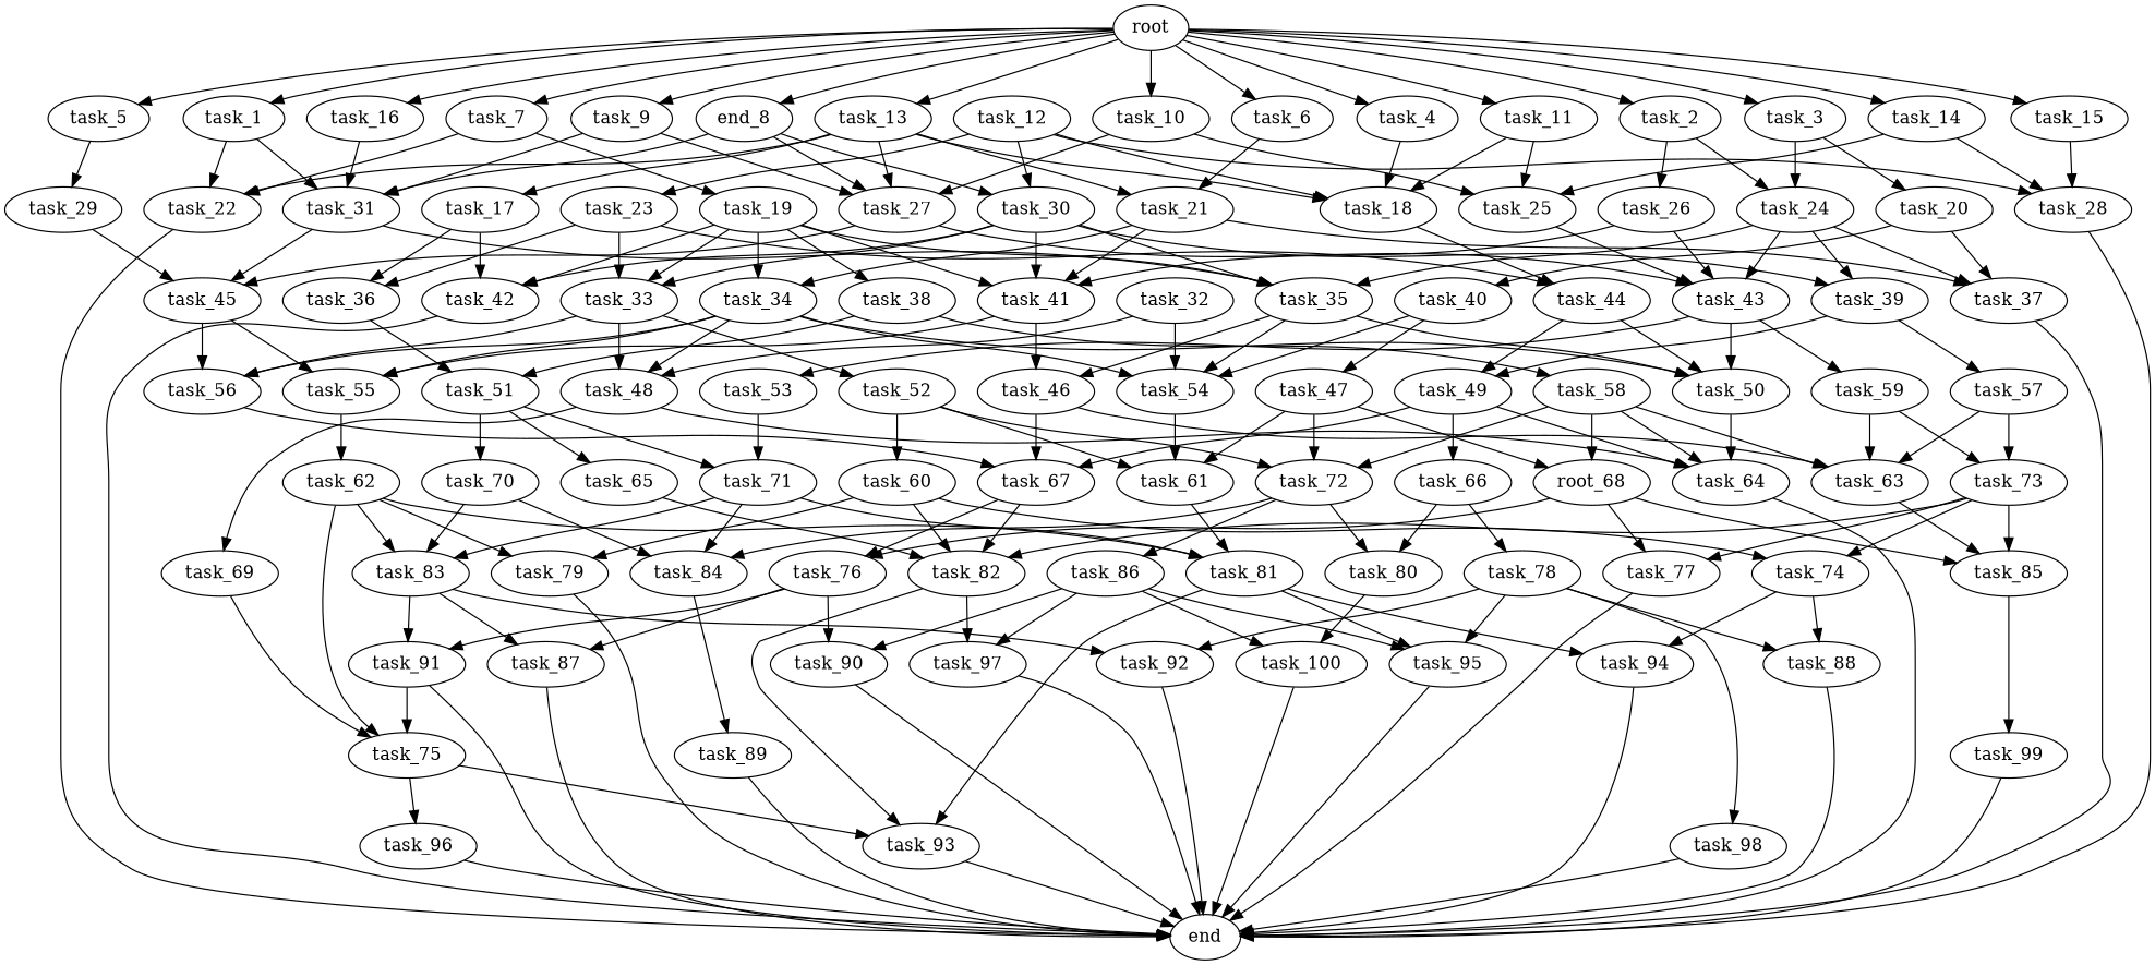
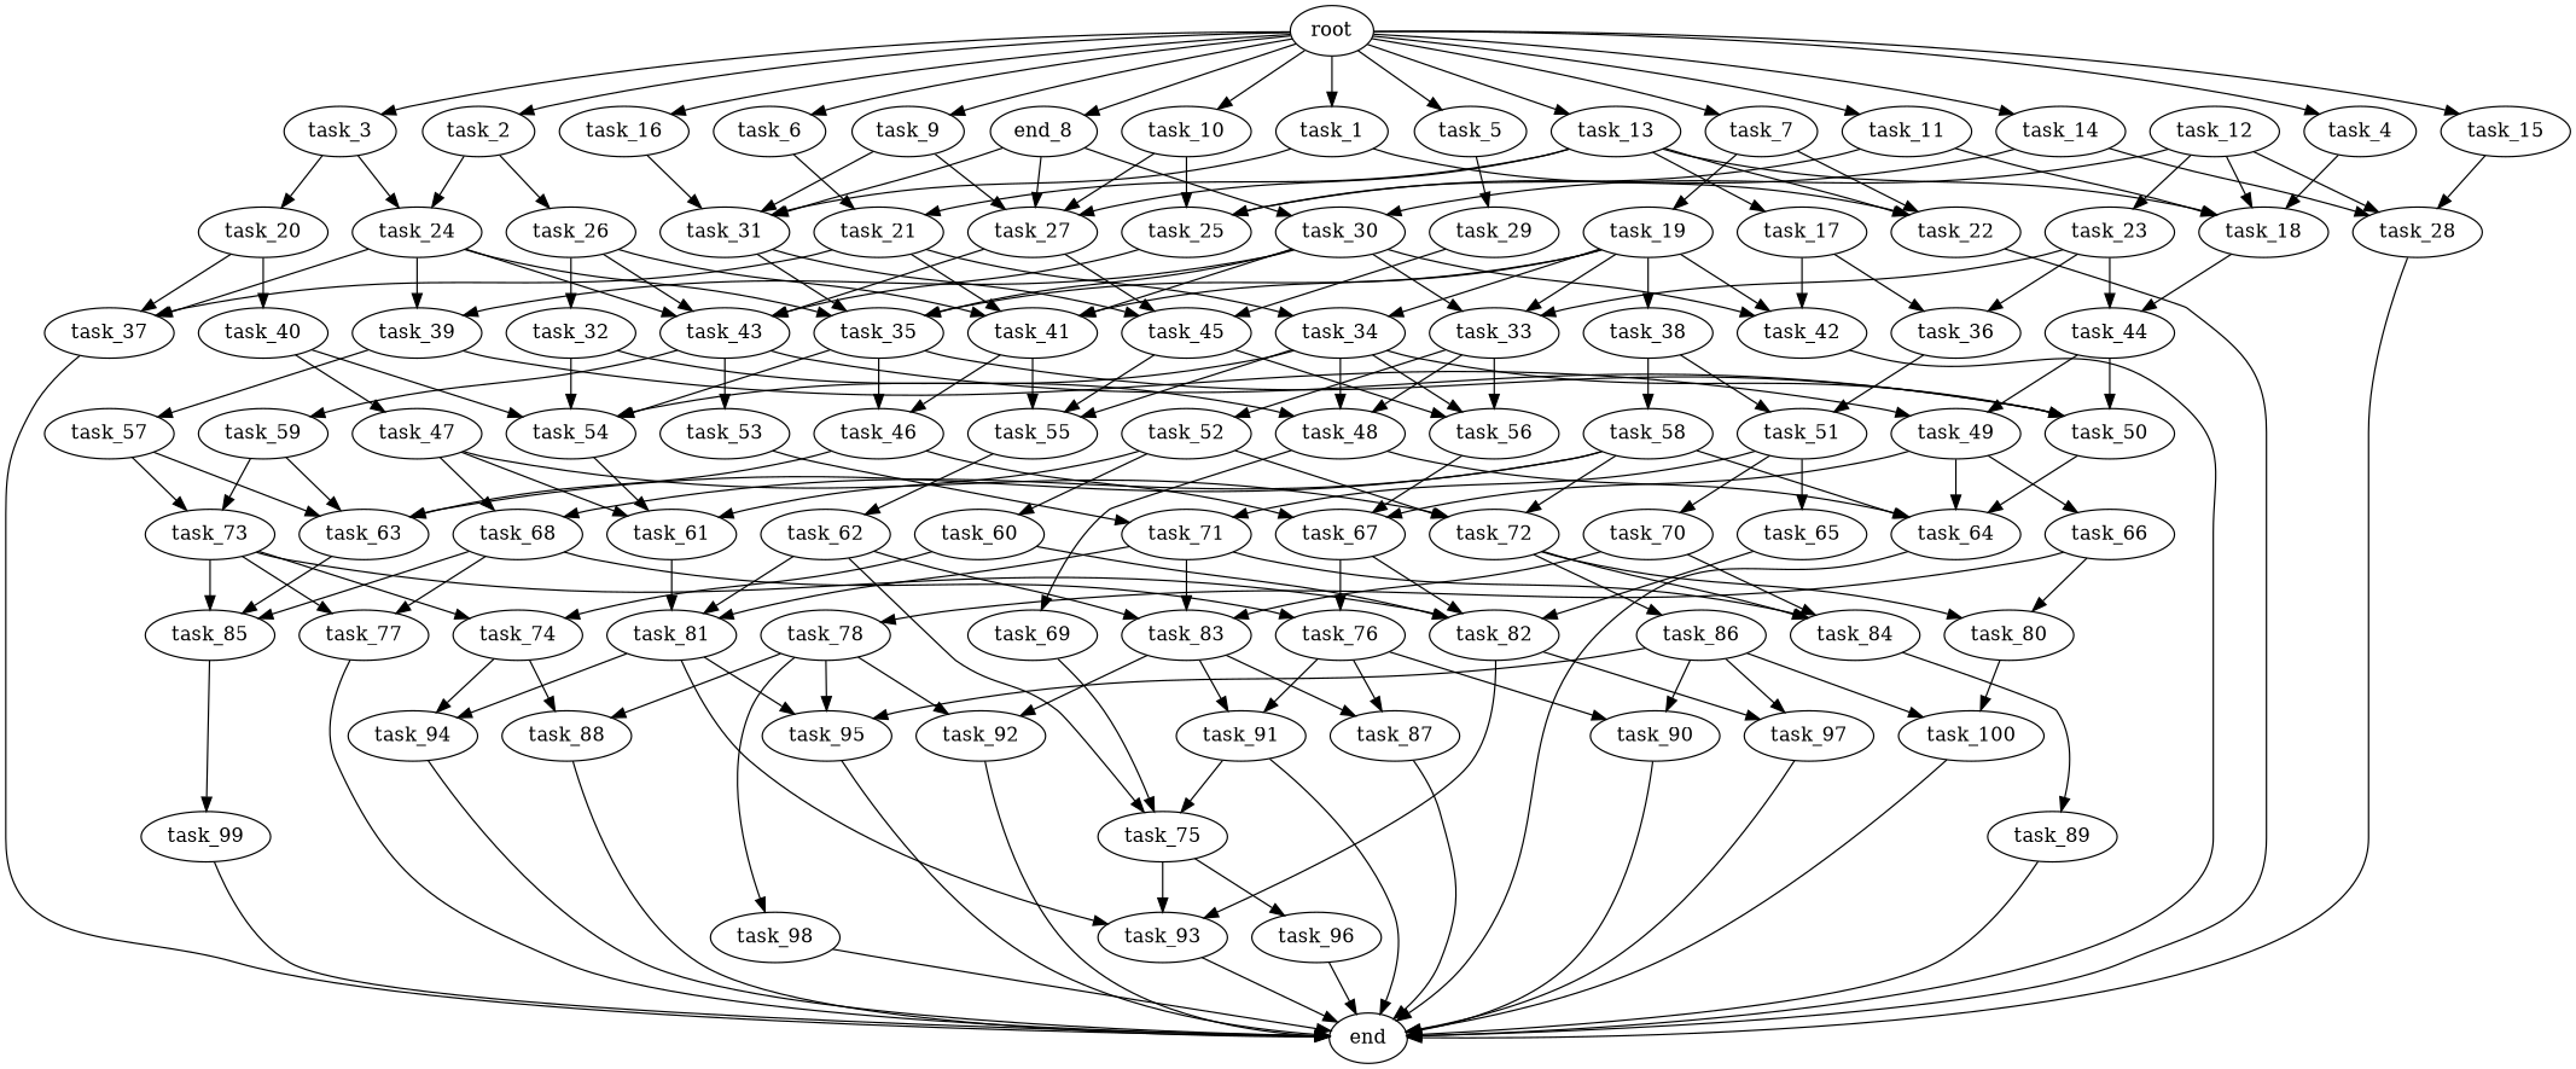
  digraph {
    task_66
    task_78
    task_80
    task_92
    task_95
    task_88
    task_98
    task_100
    task_71
    task_84
    task_83
    task_81
    task_89
    task_87
    task_91
    task_93
    task_94
-   task_79
    end
    task_27
    task_45
    task_43
    task_56
    task_55
    task_50
    task_59
    task_53
    task_34
    task_54
    task_48
    task_67
    task_61
    task_69
    task_64
    task_62
    task_75
    task_96
    task_63
    task_85
    task_99
    task_26
    task_32
    task_41
    task_46
    task_25
    task_44
    task_49
    task_19
    task_38
    task_33
    task_42
    task_35
    task_58
    task_51
    task_52
    task_57
    task_73
    task_77
    task_82
    task_74
    task_47
    task_72
-   task_68 [label=root_68]
+   task_68
    task_86
    task_76
    task_29
    task_20
    task_40
    task_37
    task_15
    task_28
    task_16
    task_31
    task_97
    task_65
    task_10
    task_30
    task_39
    task_23
    task_36
    task_70
    task_4
    task_18
    task_9
    task_14
    task_90
    task_12
    task_24
    task_60
    task_11
    task_6
    task_21
    task_17
    task_22
    root
    task_1
    task_13
    task_2
    task_5
    task_7
    task_3
    n102 [label=end_8]
    task_66 -> task_78
    task_66 -> task_80
    task_78 -> task_92
    task_78 -> task_95
    task_78 -> task_88
    task_78 -> task_98
    task_80 -> task_100
    task_92 -> end
    task_95 -> end
    task_88 -> end
    task_98 -> end
    task_100 -> end
    task_71 -> task_84
    task_71 -> task_83
    task_71 -> task_81
    task_84 -> task_89
    task_83 -> task_92
    task_83 -> task_87
    task_83 -> task_91
    task_81 -> task_95
    task_81 -> task_93
    task_81 -> task_94
    task_89 -> end
    task_87 -> end
    task_91 -> end
    task_91 -> task_75
    task_93 -> end
    task_94 -> end
-   task_79 -> end
    task_27 -> task_45
    task_27 -> task_43
    task_45 -> task_56
    task_45 -> task_55
    task_43 -> task_50
    task_43 -> task_59
    task_43 -> task_53
    task_56 -> task_67
    task_55 -> task_62
    task_50 -> task_64
    task_59 -> task_63
    task_59 -> task_73
    task_53 -> task_71
    task_34 -> task_56
    task_34 -> task_55
    task_34 -> task_50
    task_34 -> task_54
    task_34 -> task_48
    task_54 -> task_61
    task_48 -> task_69
    task_48 -> task_64
    task_67 -> task_82
    task_67 -> task_76
    task_61 -> task_81
    task_69 -> task_75
    task_64 -> end
    task_62 -> task_83
    task_62 -> task_81
-   task_62 -> task_79
    task_62 -> task_75
    task_75 -> task_93
    task_75 -> task_96
    task_96 -> end
    task_63 -> task_85
    task_85 -> task_99
    task_99 -> end
    task_26 -> task_43
+   task_26 -> task_32
    task_26 -> task_41
    task_32 -> task_54
    task_32 -> task_48
    task_41 -> task_55
    task_41 -> task_46
    task_46 -> task_67
    task_46 -> task_63
    task_25 -> task_43
    task_44 -> task_50
    task_44 -> task_49
    task_49 -> task_66
    task_49 -> task_67
    task_49 -> task_64
    task_19 -> task_34
    task_19 -> task_41
    task_19 -> task_38
    task_19 -> task_33
    task_19 -> task_42
    task_19 -> task_35
    task_38 -> task_58
    task_38 -> task_51
    task_33 -> task_56
    task_33 -> task_48
    task_33 -> task_52
    task_42 -> end
    task_35 -> task_50
    task_35 -> task_54
    task_35 -> task_46
    task_58 -> task_64
    task_58 -> task_63
    task_58 -> task_72
    task_58 -> task_68
    task_51 -> task_71
    task_51 -> task_65
    task_51 -> task_70
    task_52 -> task_61
    task_52 -> task_72
    task_52 -> task_60
    task_57 -> task_63
    task_57 -> task_73
    task_73 -> task_85
    task_73 -> task_77
    task_73 -> task_82
    task_73 -> task_74
    task_77 -> end
    task_82 -> task_93
    task_82 -> task_97
    task_74 -> task_88
    task_74 -> task_94
    task_47 -> task_61
    task_47 -> task_72
    task_47 -> task_68
    task_72 -> task_80
    task_72 -> task_84
    task_72 -> task_86
    task_68 -> task_85
    task_68 -> task_77
    task_68 -> task_76
    task_86 -> task_95
    task_86 -> task_100
    task_86 -> task_97
    task_86 -> task_90
    task_76 -> task_87
    task_76 -> task_91
    task_76 -> task_90
    task_29 -> task_45
    task_20 -> task_40
    task_20 -> task_37
    task_40 -> task_54
    task_40 -> task_47
    task_37 -> end
    task_15 -> task_28
    task_28 -> end
    task_16 -> task_31
    task_31 -> task_45
    task_31 -> task_35
    task_97 -> end
    task_65 -> task_82
    task_10 -> task_27
    task_10 -> task_25
    task_30 -> task_41
    task_30 -> task_33
    task_30 -> task_42
    task_30 -> task_35
    task_30 -> task_39
    task_39 -> task_49
    task_39 -> task_57
    task_23 -> task_44
    task_23 -> task_33
    task_23 -> task_36
    task_36 -> task_51
    task_70 -> task_84
    task_70 -> task_83
    task_4 -> task_18
    task_18 -> task_44
    task_9 -> task_27
    task_9 -> task_31
    task_14 -> task_25
    task_14 -> task_28
    task_90 -> end
    task_12 -> task_28
    task_12 -> task_30
    task_12 -> task_23
    task_12 -> task_18
    task_24 -> task_43
    task_24 -> task_35
    task_24 -> task_37
    task_24 -> task_39
-   task_60 -> task_79
    task_60 -> task_82
    task_60 -> task_74
    task_11 -> task_25
    task_11 -> task_18
    task_6 -> task_21
    task_21 -> task_34
    task_21 -> task_41
    task_21 -> task_37
    task_17 -> task_42
    task_17 -> task_36
    task_22 -> end
    root -> task_15
    root -> task_16
    root -> task_10
    root -> task_4
    root -> task_9
    root -> task_14
    root -> task_11
    root -> task_6
    root -> task_1
    root -> task_13
    root -> task_2
    root -> task_5
    root -> task_7
    root -> task_3
    root -> n102
    task_1 -> task_31
    task_1 -> task_22
    task_13 -> task_27
    task_13 -> task_18
    task_13 -> task_21
    task_13 -> task_17
    task_13 -> task_22
    task_2 -> task_26
    task_2 -> task_24
    task_5 -> task_29
    task_7 -> task_19
    task_7 -> task_22
    task_3 -> task_20
    task_3 -> task_24
    n102 -> task_27
    n102 -> task_31
    n102 -> task_30
  }
